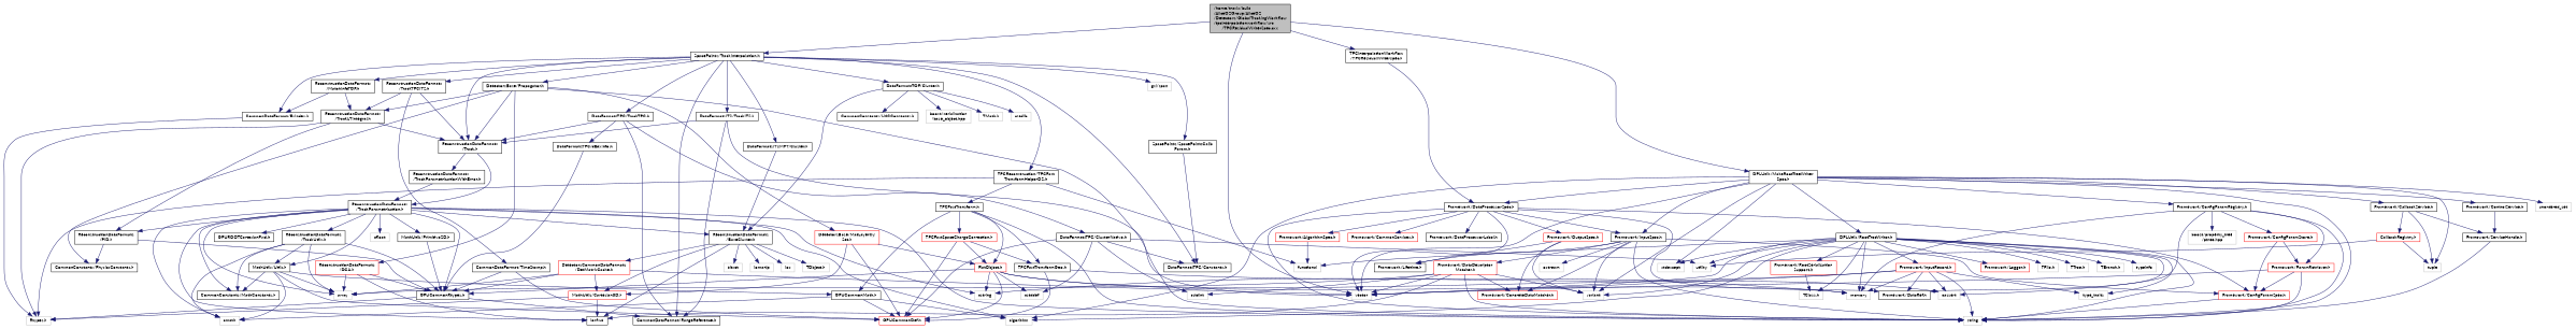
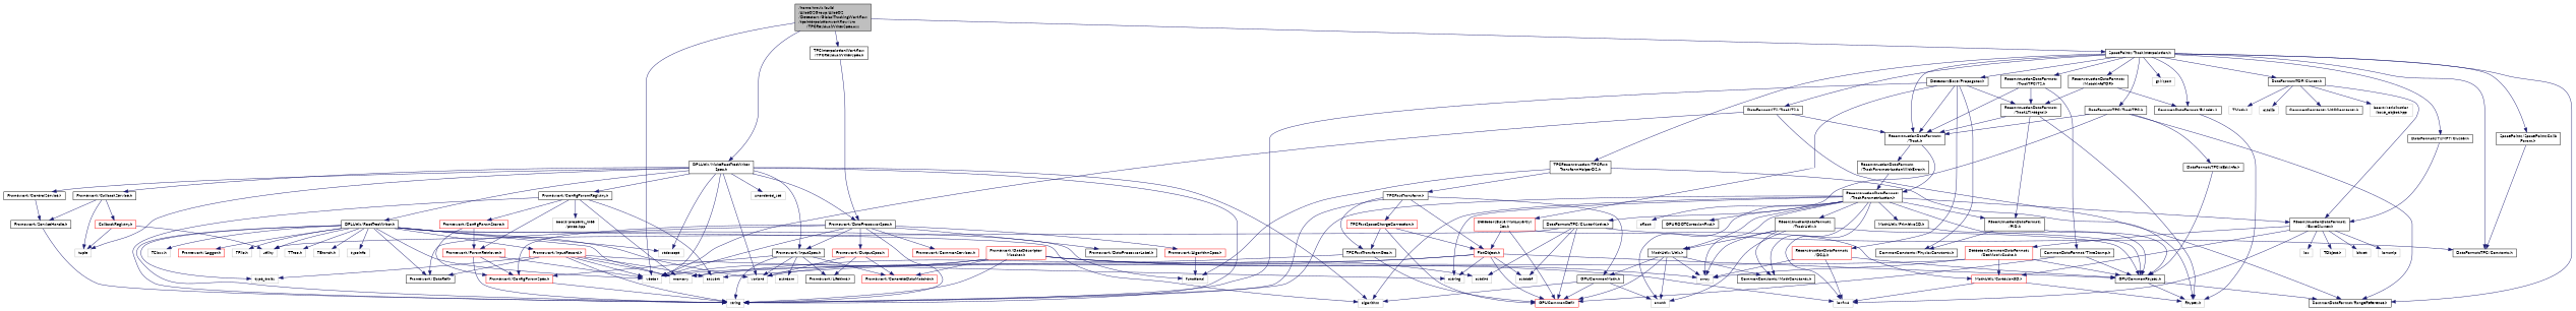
  digraph {
    fontname=Lato
    node [color=black fontname=Lato fontsize=10 shape=record]
    edge [color=midnightblue fontname=Lato fontsize=10 labelfontname=Helvetica labelfontsize=10 style=solid]
    n1 [fillcolor=grey75 fontcolor=black height=0.2 label="/home/travis/build\l/AliceO2Group/AliceO2\l/Detectors/GlobalTrackingWorkflow\l/tpcinterpolationworkflow/src\l/TPCResidualWriterSpec.cxx" style=filled width=0.4]
    n2 [color=grey75 height=0.2 label=vector width=0.4]
    n3 [height=0.2 label="SpacePoints/TrackInterpolation.h" width=0.4]
    n4 [height=0.2 label="TPCInterpolationWorkflow\l/TPCResidualWriterSpec.h" width=0.4]
    n5 [height=0.2 label="DPLUtils/MakeRootTreeWriter\lSpec.h" width=0.4]
    n6 [color=grey75 height=0.2 label="gsl/span" width=0.4]
    n7 [height=0.2 label="CommonDataFormat/EvIndex.h" width=0.4]
    n8 [height=0.2 label="CommonDataFormat/RangeReference.h" width=0.4]
    n9 [height=0.2 label="ReconstructionDataFormats\l/Track.h" width=0.4]
    n10 [height=0.2 label="ReconstructionDataFormats\l/TrackTPCITS.h" width=0.4]
    n11 [height=0.2 label="ReconstructionDataFormats\l/MatchInfoTOF.h" width=0.4]
    n12 [height=0.2 label="DataFormatsITSMFT/Cluster.h" width=0.4]
    n13 [height=0.2 label="DataFormatsITS/TrackITS.h" width=0.4]
    n14 [height=0.2 label="DataFormatsTPC/TrackTPC.h" width=0.4]
    n15 [height=0.2 label="DataFormatsTPC/Constants.h" width=0.4]
    n16 [height=0.2 label="DataFormatsTOF/Cluster.h" width=0.4]
    n17 [height=0.2 label="SpacePoints/SpacePointsCalib\lParam.h" width=0.4]
    n18 [height=0.2 label="TPCReconstruction/TPCFast\lTransformHelperO2.h" width=0.4]
    n19 [height=0.2 label="DetectorsBase/Propagator.h" width=0.4]
    n20 [height=0.2 label="Framework/DataProcessorSpec.h" width=0.4]
    n21 [color=grey75 height=0.2 label=algorithm width=0.4]
    n22 [color=grey75 height=0.2 label=string width=0.4]
    n23 [height=0.2 label="Framework/InputSpec.h" width=0.4]
    n24 [color=grey75 height=0.2 label=variant width=0.4]
    n25 [height=0.2 label="DPLUtils/RootTreeWriter.h" width=0.4]
    n26 [color=grey75 height=0.2 label=stdexcept width=0.4]
    n27 [height=0.2 label="Framework/ConfigParamRegistry.h" width=0.4]
    n28 [height=0.2 label="Framework/CallbackService.h" width=0.4]
    n29 [color=grey75 height=0.2 label=tuple width=0.4]
    n30 [height=0.2 label="Framework/ControlService.h" width=0.4]
    n31 [color=grey75 height=0.2 label=unordered_set width=0.4]
    n32 [color=grey75 height=0.2 label="Rtypes.h" width=0.4]
    n33 [height=0.2 label="ReconstructionDataFormats\l/TrackParametrization.h" width=0.4]
    n34 [height=0.2 label="ReconstructionDataFormats\l/TrackParametrizationWithError.h" width=0.4]
    n35 [height=0.2 label="ReconstructionDataFormats\l/TrackLTIntegral.h" width=0.4]
    n36 [height=0.2 label="CommonDataFormat/TimeStamp.h" width=0.4]
    n37 [height=0.2 label="ReconstructionDataFormats\l/BaseCluster.h" width=0.4]
    n38 [height=0.2 label="DataFormatsTPC/ClusterNative.h" width=0.4]
    n39 [height=0.2 label="DataFormatsTPC/dEdxInfo.h" width=0.4]
    n40 [color=grey75 height=0.2 label="boost/serialization\l/base_object.hpp" width=0.4]
    n41 [color=grey75 height=0.2 label="TMath.h" width=0.4]
    n42 [color=grey75 height=0.2 label=cstdlib width=0.4]
    n43 [height=0.2 label="CommonConstants/LHCConstants.h" width=0.4]
    n44 [height=0.2 label="TPCFastTransform.h" width=0.4]
    n45 [color=grey75 height=0.2 label=functional width=0.4]
    n46 [height=0.2 label="CommonConstants/PhysicsConstants.h" width=0.4]
    n47 [color=red height=0.2 label="ReconstructionDataFormats\l/DCA.h" width=0.4]
    n48 [color=red height=0.2 label="DetectorsBase/MatLayerCyl\lSet.h" width=0.4]
    n49 [height=0.2 label="GPUCommonRtypes.h" width=0.4]
    n50 [color=grey75 height=0.2 label=array width=0.4]
    n51 [color=grey75 height=0.2 label=cfloat width=0.4]
    n52 [color=grey75 height=0.2 label=cmath width=0.4]
    n53 [color=grey75 height=0.2 label=cstring width=0.4]
-   n54 [height=0.2 label=iosfwd width=0.4]
+   n54 [color=grey75 height=0.2 label=iosfwd width=0.4]
    n55 [height=0.2 label="CommonConstants/MathConstants.h" width=0.4]
    n56 [height=0.2 label="MathUtils/Utils.h" width=0.4]
    n57 [height=0.2 label="MathUtils/Primitive2D.h" width=0.4]
    n58 [height=0.2 label="ReconstructionDataFormats\l/PID.h" width=0.4]
    n59 [height=0.2 label="ReconstructionDataFormats\l/TrackUtils.h" width=0.4]
    n60 [height=0.2 label="GPUROOTCartesianFwd.h" width=0.4]
    n61 [color=grey75 height=0.2 label="TObject.h" width=0.4]
    n62 [color=grey75 height=0.2 label=bitset width=0.4]
    n63 [color=grey75 height=0.2 label=iomanip width=0.4]
    n64 [color=grey75 height=0.2 label=ios width=0.4]
    n65 [color=red height=0.2 label="DetectorsCommonDataFormats\l/DetMatrixCache.h" width=0.4]
    n66 [color=red height=0.2 label="MathUtils/Cartesian3D.h" width=0.4]
    n67 [color=red height=0.2 label="GPUCommonDef.h" width=0.4]
    n68 [height=0.2 label="GPUCommonMath.h" width=0.4]
    n69 [color=grey75 height=0.2 label=cstdint width=0.4]
    n70 [color=grey75 height=0.2 label=cstddef width=0.4]
    n71 [color=grey75 height=0.2 label=utility width=0.4]
    n72 [color=red height=0.2 label="FlatObject.h" width=0.4]
    n73 [height=0.2 label="TPCFastTransformGeo.h" width=0.4]
    n74 [color=red height=0.2 label="TPCFastSpaceChargeCorrection.h" width=0.4]
    n75 [color=grey75 height=0.2 label=memory width=0.4]
    n76 [color=grey75 height=0.2 label=cassert width=0.4]
    n77 [color=red height=0.2 label="Framework/AlgorithmSpec.h" width=0.4]
    n78 [color=red height=0.2 label="Framework/ConfigParamSpec.h" width=0.4]
    n79 [height=0.2 label="Framework/DataProcessorLabel.h" width=0.4]
    n80 [height=0.2 label="Framework/DataRef.h" width=0.4]
    n81 [color=red height=0.2 label="Framework/OutputSpec.h" width=0.4]
    n82 [color=red height=0.2 label="Framework/CommonServices.h" width=0.4]
    n83 [height=0.2 label="Framework/Lifetime.h" width=0.4]
    n84 [color=red height=0.2 label="Framework/ConcreteDataMatcher.h" width=0.4]
    n85 [color=red height=0.2 label="Framework/DataDescriptor\lMatcher.h" width=0.4]
    n86 [color=grey75 height=0.2 label=ostream width=0.4]
-   n87 [color=red height=0.2 label="Framework/RootSerialization\lSupport.h" width=0.4]
    n88 [color=grey75 height=0.2 label="TClass.h" width=0.4]
    n89 [color=red height=0.2 label="Framework/InputRecord.h" width=0.4]
    n90 [color=grey75 height=0.2 label=type_traits width=0.4]
    n91 [color=red height=0.2 label="Framework/Logger.h" width=0.4]
    n92 [color=grey75 height=0.2 label="TFile.h" width=0.4]
    n93 [color=grey75 height=0.2 label="TTree.h" width=0.4]
    n94 [color=grey75 height=0.2 label="TBranch.h" width=0.4]
    n95 [color=grey75 height=0.2 label=typeinfo width=0.4]
    n96 [color=red height=0.2 label="Framework/ParamRetriever.h" width=0.4]
    n97 [color=red height=0.2 label="Framework/ConfigParamStore.h" width=0.4]
    n98 [color=grey75 height=0.2 label="boost/property_tree\l/ptree.hpp" width=0.4]
    n99 [color=red height=0.2 label="CallbackRegistry.h" width=0.4]
    n100 [height=0.2 label="Framework/ServiceHandle.h" width=0.4]
    n1 -> n2
    n1 -> n3
    n1 -> n4
    n1 -> n5
    n3 -> n6
    n3 -> n7
    n3 -> n8
    n3 -> n9
    n3 -> n10
    n3 -> n11
    n3 -> n12
    n3 -> n13
    n3 -> n14
    n3 -> n15
    n3 -> n16
    n3 -> n17
    n3 -> n18
    n3 -> n19
    n4 -> n20
    n5 -> n2
    n5 -> n20
    n5 -> n21
    n5 -> n22
    n5 -> n23
    n5 -> n24
    n5 -> n25
    n5 -> n26
    n5 -> n27
    n5 -> n28
    n5 -> n29
    n5 -> n30
    n5 -> n31
    n7 -> n32
    n9 -> n33
    n9 -> n34
    n10 -> n9
    n10 -> n35
    n10 -> n36
    n11 -> n7
    n11 -> n35
    n12 -> n37
    n13 -> n2
    n13 -> n8
    n13 -> n9
    n14 -> n8
    n14 -> n9
    n14 -> n38
    n14 -> n39
    n16 -> n37
    n16 -> n40
    n16 -> n41
    n16 -> n42
    n16 -> n43
    n17 -> n15
    n18 -> n32
    n18 -> n44
    n18 -> n45
    n19 -> n9
    n19 -> n22
    n19 -> n35
    n19 -> n46
    n19 -> n47
    n19 -> n48
    n20 -> n2
    n20 -> n22
    n20 -> n23
    n20 -> n77
    n20 -> n78
    n20 -> n79
    n20 -> n80
    n20 -> n81
    n20 -> n82
    n23 -> n22
    n23 -> n24
    n23 -> n78
    n23 -> n83
    n23 -> n84
-   n23 -> n85
    n23 -> n86
    n25 -> n2
    n25 -> n21
    n25 -> n22
    n25 -> n24
    n25 -> n26
    n25 -> n45
    n25 -> n71
    n25 -> n75
    n25 -> n80
-   n25 -> n87
    n25 -> n88
    n25 -> n89
    n25 -> n90
    n25 -> n91
    n25 -> n92
    n25 -> n93
    n25 -> n94
    n25 -> n95
    n27 -> n22
    n27 -> n75
    n27 -> n76
    n27 -> n96
    n27 -> n97
    n27 -> n98
    n28 -> n29
    n28 -> n99
    n28 -> n100
    n30 -> n100
    n33 -> n21
    n33 -> n22
    n33 -> n37
    n33 -> n49
    n33 -> n50
    n33 -> n51
    n33 -> n52
    n33 -> n53
    n33 -> n54
    n33 -> n55
    n33 -> n56
    n33 -> n57
    n33 -> n58
    n33 -> n59
    n33 -> n60
    n34 -> n33
    n35 -> n9
    n35 -> n32
    n35 -> n58
    n36 -> n49
    n36 -> n67
    n37 -> n54
    n37 -> n61
    n37 -> n62
    n37 -> n63
    n37 -> n64
    n37 -> n65
    n37 -> n66
    n38 -> n15
    n38 -> n67
    n38 -> n69
    n38 -> n70
    n38 -> n71
    n39 -> n49
    n44 -> n22
    n44 -> n68
    n44 -> n72
    n44 -> n73
    n44 -> n74
    n47 -> n49
    n47 -> n50
    n47 -> n54
    n48 -> n66
    n48 -> n67
    n48 -> n72
    n49 -> n8
    n49 -> n32
    n56 -> n50
    n56 -> n52
    n56 -> n55
    n56 -> n67
    n56 -> n68
    n57 -> n49
    n58 -> n46
    n58 -> n49
    n59 -> n49
    n59 -> n50
    n59 -> n52
    n59 -> n55
    n59 -> n56
    n65 -> n2
    n65 -> n49
    n65 -> n50
    n65 -> n66
    n66 -> n32
    n66 -> n54
    n68 -> n21
    n68 -> n52
    n68 -> n67
    n72 -> n49
    n72 -> n53
    n72 -> n67
    n72 -> n70
    n72 -> n75
    n72 -> n76
    n73 -> n67
    n73 -> n75
    n74 -> n67
    n74 -> n72
    n74 -> n73
    n77 -> n45
    n78 -> n22
    n81 -> n24
    n81 -> n83
    n81 -> n84
    n85 -> n2
    n85 -> n22
    n85 -> n24
    n85 -> n50
    n85 -> n54
    n85 -> n69
    n85 -> n84
-   n87 -> n88
    n89 -> n2
    n89 -> n22
    n89 -> n53
    n89 -> n75
    n89 -> n76
    n89 -> n80
    n89 -> n90
    n96 -> n2
    n96 -> n22
    n96 -> n78
    n97 -> n78
    n97 -> n96
    n99 -> n29
    n99 -> n71
    n100 -> n22
  }
